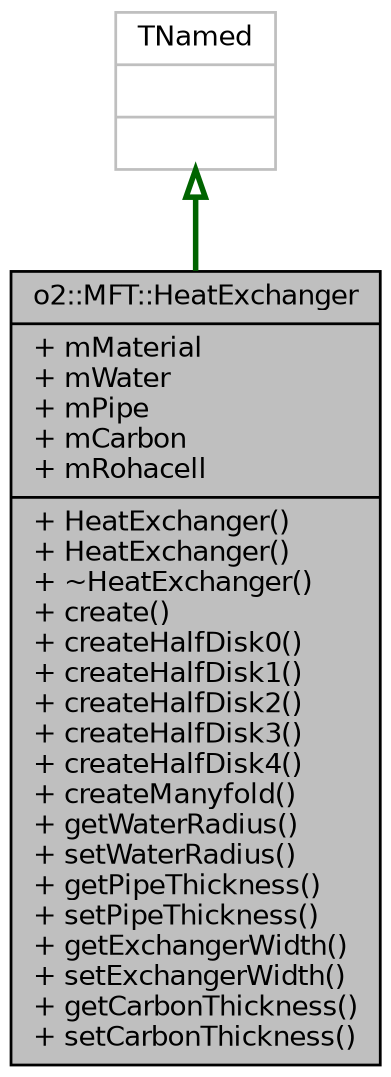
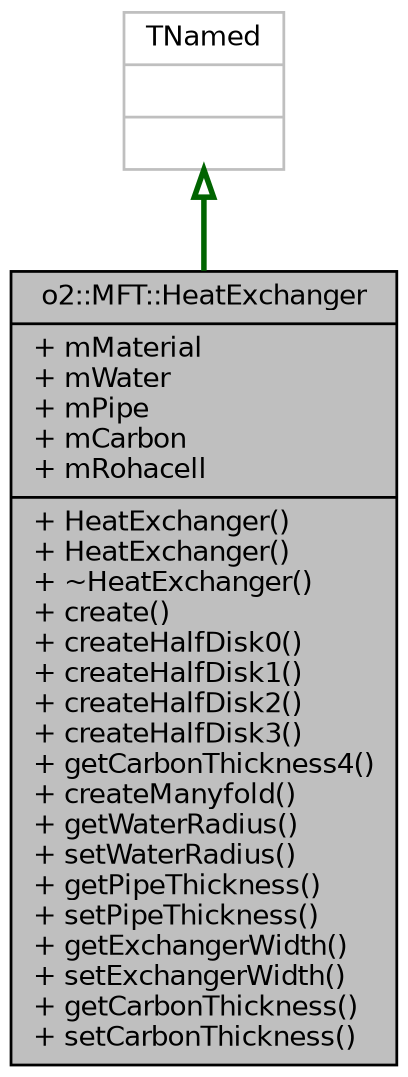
  digraph {
    node [fontname=Helvetica fontsize=10 shape=record]
-   n1 [color=black fillcolor=grey75 fontcolor=black height=0.2 label="{o2::MFT::HeatExchanger\n|+ mMaterial\l+ mWater\l+ mPipe\l+ mCarbon\l+ mRohacell\l|+ HeatExchanger()\l+ HeatExchanger()\l+ ~HeatExchanger()\l+ create()\l+ createHalfDisk0()\l+ createHalfDisk1()\l+ createHalfDisk2()\l+ createHalfDisk3()\l+ createHalfDisk4()\l+ createManyfold()\l+ getWaterRadius()\l+ setWaterRadius()\l+ getPipeThickness()\l+ setPipeThickness()\l+ getExchangerWidth()\l+ setExchangerWidth()\l+ getCarbonThickness()\l+ setCarbonThickness()\l}" style=filled width=0.4]
+   n1 [color=black fillcolor=grey75 fontcolor=black height=0.2 label="{o2::MFT::HeatExchanger\n|+ mMaterial\l+ mWater\l+ mPipe\l+ mCarbon\l+ mRohacell\l|+ HeatExchanger()\l+ HeatExchanger()\l+ ~HeatExchanger()\l+ create()\l+ createHalfDisk0()\l+ createHalfDisk1()\l+ createHalfDisk2()\l+ createHalfDisk3()\l+ getCarbonThickness4()\l+ createManyfold()\l+ getWaterRadius()\l+ setWaterRadius()\l+ getPipeThickness()\l+ setPipeThickness()\l+ getExchangerWidth()\l+ setExchangerWidth()\l+ getCarbonThickness()\l+ setCarbonThickness()\l}" style=filled width=0.4]
    n2 [color=grey75 height=0.2 label="{TNamed\n||}" width=0.4]
    n2 -> n1 [arrowtail=onormal color=darkgreen dir=back fontname=Helvetica fontsize=10 labelfontname=Helvetica labelfontsize=10 style=bold]
  }
